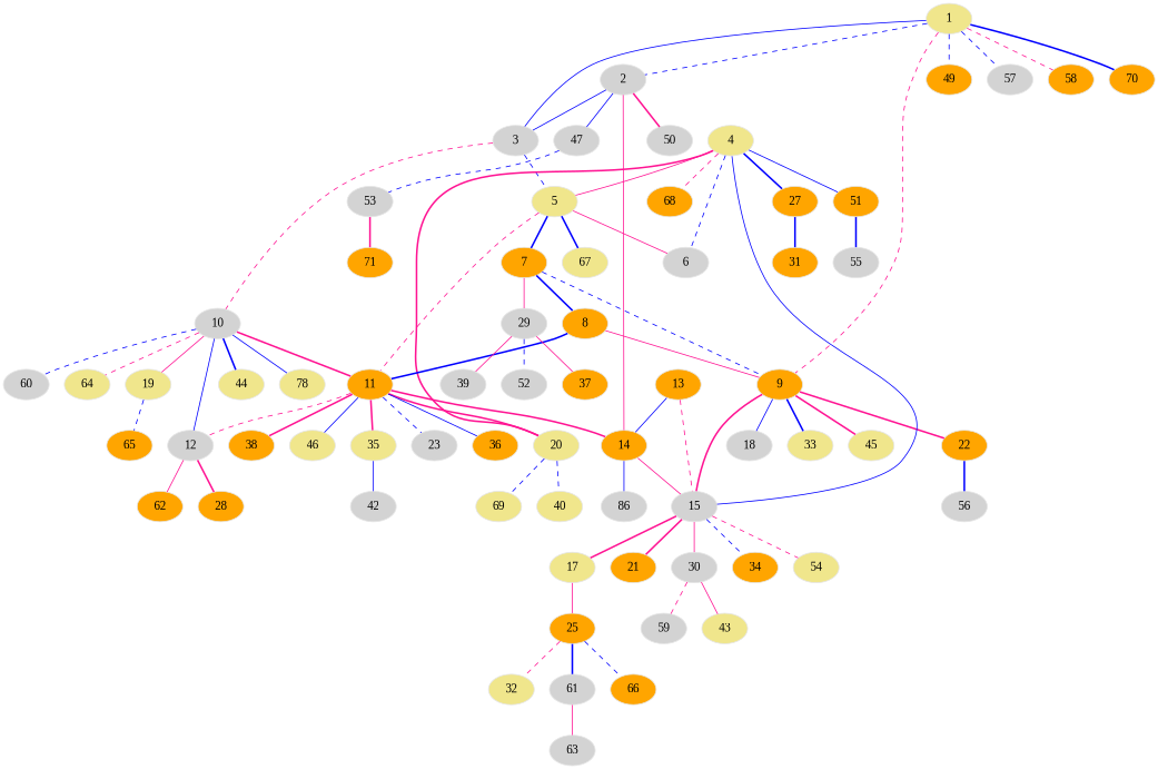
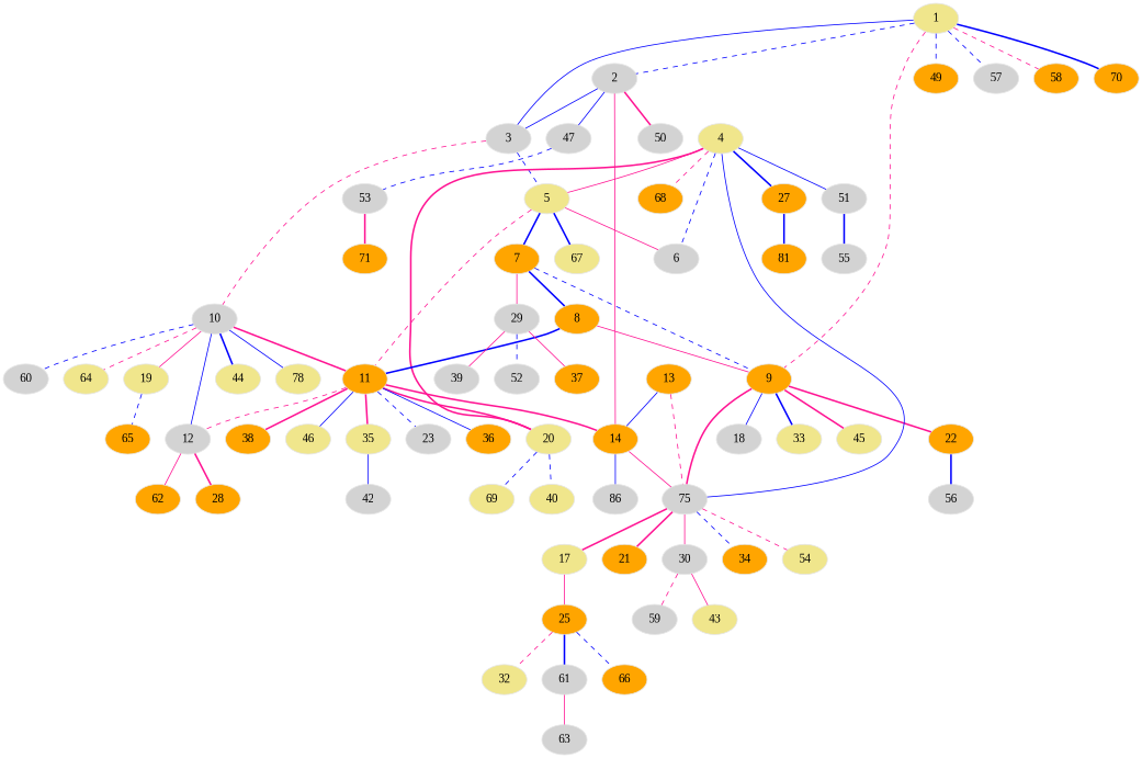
  graph {
    fontname="Liberation Serif"
    node [color=gray90 fillcolor=lightgrey fontname="Liberation Serif" style=filled]
    edge [color=blue fontname="Liberation Serif" style=solid]
    1 [fillcolor=khaki]
    2
    3
    9 [fillcolor=orange]
    49 [fillcolor=orange]
    57
    58 [fillcolor=orange]
    70 [fillcolor=orange]
    14 [fillcolor=orange]
    47
    50
    5 [fillcolor=khaki]
    10
-   15
+   15 [label=75]
    18
    22 [fillcolor=orange]
    33 [fillcolor=khaki]
    45 [fillcolor=khaki]
    n19 [label=86]
    53
    6
    7 [fillcolor=orange]
    11 [fillcolor=orange]
    67 [fillcolor=khaki]
    12
    19 [fillcolor=khaki]
    44 [fillcolor=khaki]
    n28 [fillcolor=khaki label=78]
    60
    64 [fillcolor=khaki]
    4 [fillcolor=khaki]
    20 [fillcolor=khaki]
    27 [fillcolor=orange]
-   51 [fillcolor=orange]
+   51
    68 [fillcolor=orange]
    17 [fillcolor=khaki]
    21 [fillcolor=orange]
    30
    34 [fillcolor=orange]
    54 [fillcolor=khaki]
    40 [fillcolor=khaki]
    69 [fillcolor=khaki]
-   31 [fillcolor=orange]
+   31 [fillcolor=orange label=81]
    55
    8 [fillcolor=orange]
    29
    23
    35 [fillcolor=khaki]
    36 [fillcolor=orange]
    38 [fillcolor=orange]
    46 [fillcolor=khaki]
    37 [fillcolor=orange]
    39
    52
    56
    28 [fillcolor=orange]
    62 [fillcolor=orange]
    65 [fillcolor=orange]
    42
    13 [fillcolor=orange]
    25 [fillcolor=orange]
    43 [fillcolor=khaki]
    59
    32 [fillcolor=khaki]
    61
    66 [fillcolor=orange]
    63
    71 [fillcolor=orange]
    1 -- 2 [style=dashed]
    1 -- 3
    1 -- 9 [color=deeppink style=dashed]
    1 -- 49 [style=dashed]
    1 -- 57 [style=dashed]
    1 -- 58 [color=deeppink style=dashed]
    1 -- 70 [style=bold]
    2 -- 3
    2 -- 14 [color=deeppink]
    2 -- 47
    2 -- 50 [color=deeppink style=bold]
    3 -- 5 [style=dashed]
    3 -- 10 [color=deeppink style=dashed]
    9 -- 15 [color=deeppink style=bold]
    9 -- 18
    9 -- 22 [color=deeppink style=bold]
    9 -- 33 [style=bold]
    9 -- 45 [color=deeppink style=bold]
    14 -- 15 [color=deeppink]
    14 -- n19
    47 -- 53 [style=dashed]
    5 -- 6 [color=deeppink]
    5 -- 7 [style=bold]
    5 -- 11 [color=deeppink style=dashed]
    5 -- 67 [style=bold]
    10 -- 11 [color=deeppink style=bold]
    10 -- 12
    10 -- 19 [color=deeppink]
    10 -- 44 [style=bold]
    10 -- n28
    10 -- 60 [style=dashed]
    10 -- 64 [color=deeppink style=dashed]
    15 -- 17 [color=deeppink style=bold]
    15 -- 21 [color=deeppink style=bold]
    15 -- 30 [color=deeppink]
    15 -- 34 [style=dashed]
    15 -- 54 [color=deeppink style=dashed]
    22 -- 56 [style=bold]
    53 -- 71 [color=deeppink style=bold]
    7 -- 9 [style=dashed]
    7 -- 8 [style=bold]
    7 -- 29 [color=deeppink]
    11 -- 14 [color=deeppink style=bold]
    11 -- 12 [color=deeppink style=dashed]
    11 -- 20 [color=deeppink style=bold]
    11 -- 23 [style=dashed]
    11 -- 35 [color=deeppink style=bold]
    11 -- 36
    11 -- 38 [color=deeppink style=bold]
    11 -- 46
    12 -- 28 [color=deeppink style=bold]
    12 -- 62 [color=deeppink]
    19 -- 65 [style=dashed]
    4 -- 5 [color=deeppink]
    4 -- 15
    4 -- 6 [style=dashed]
    4 -- 20 [color=deeppink style=bold]
    4 -- 27 [style=bold]
    4 -- 51
    4 -- 68 [color=deeppink style=dashed]
    20 -- 40 [style=dashed]
    20 -- 69 [style=dashed]
    27 -- 31 [style=bold]
    51 -- 55 [style=bold]
    17 -- 25 [color=deeppink]
    30 -- 43 [color=deeppink]
    30 -- 59 [color=deeppink style=dashed]
    8 -- 9 [color=deeppink]
    8 -- 11 [style=bold]
    29 -- 37 [color=deeppink]
    29 -- 39 [color=deeppink]
    29 -- 52 [style=dashed]
    35 -- 42
    13 -- 14
    13 -- 15 [color=deeppink style=dashed]
    25 -- 32 [color=deeppink style=dashed]
    25 -- 61 [style=bold]
    25 -- 66 [style=dashed]
    61 -- 63 [color=deeppink]
  }
